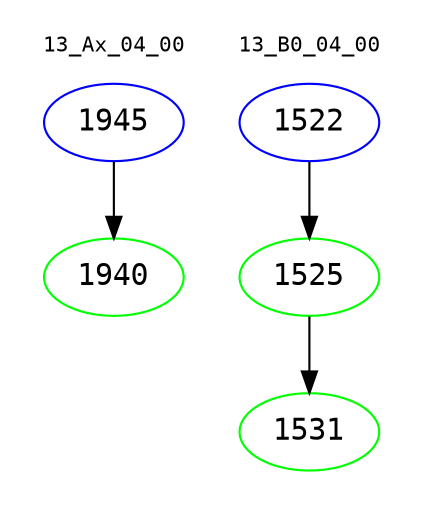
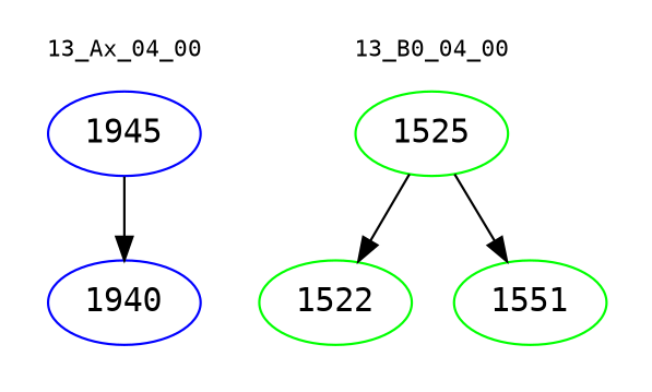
  digraph {
    fontname="DejaVu Sans Mono"
    node [color=green fontname="DejaVu Sans Mono"]
    edge [color=black fontname="DejaVu Sans Mono"]
    n1 [color=blue label=1945]
-   n2 [label=1940]
+   n2 [color=blue label=1940]
    n3 [label=1525]
-   n4 [color=blue label=1522]
-   n5 [label=1531]
+   n4 [label=1522]
+   n5 [label=1551]
    subgraph cluster_1 {
      color=white
      fontsize=10
      label="13_Ax_04_00"
      n1
      n2
    }
    subgraph cluster_2 {
      color=white
      fontsize=10
      label="13_B0_04_00"
      n3
      n4
      n5
    }
    n1 -> n2
-   n4 -> n3
+   n3 -> n4
    n3 -> n5
  }
